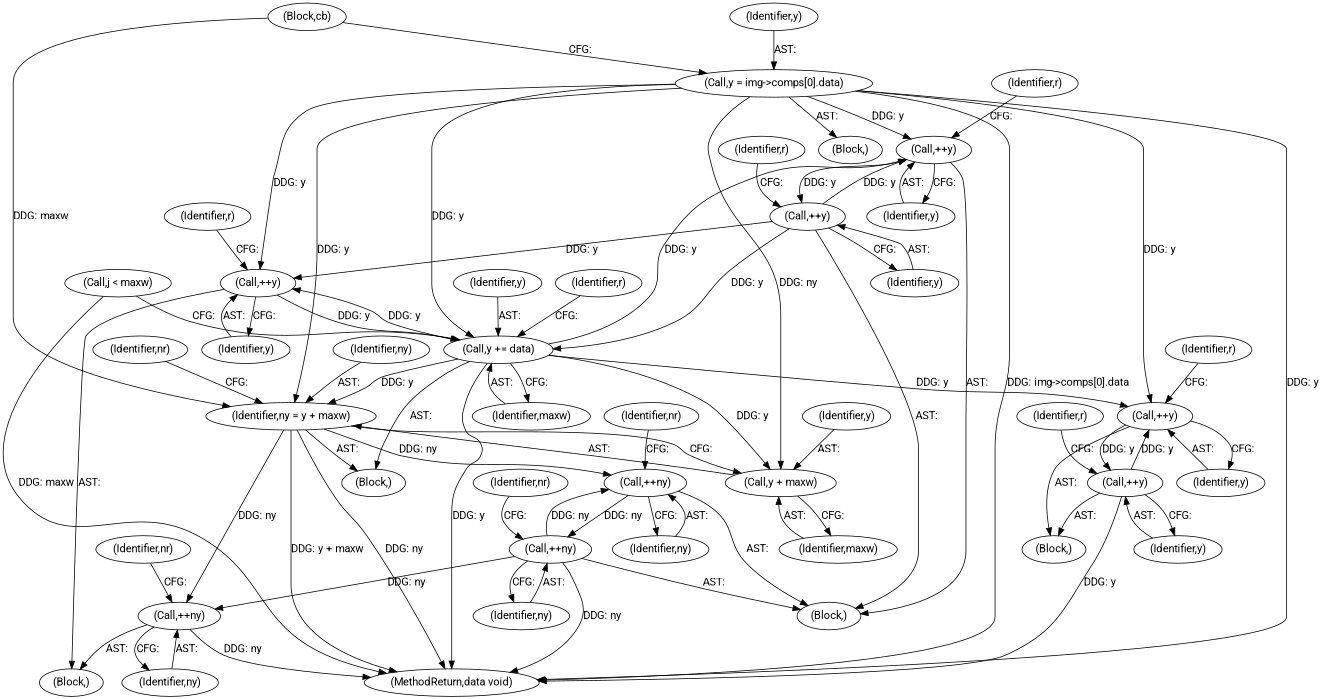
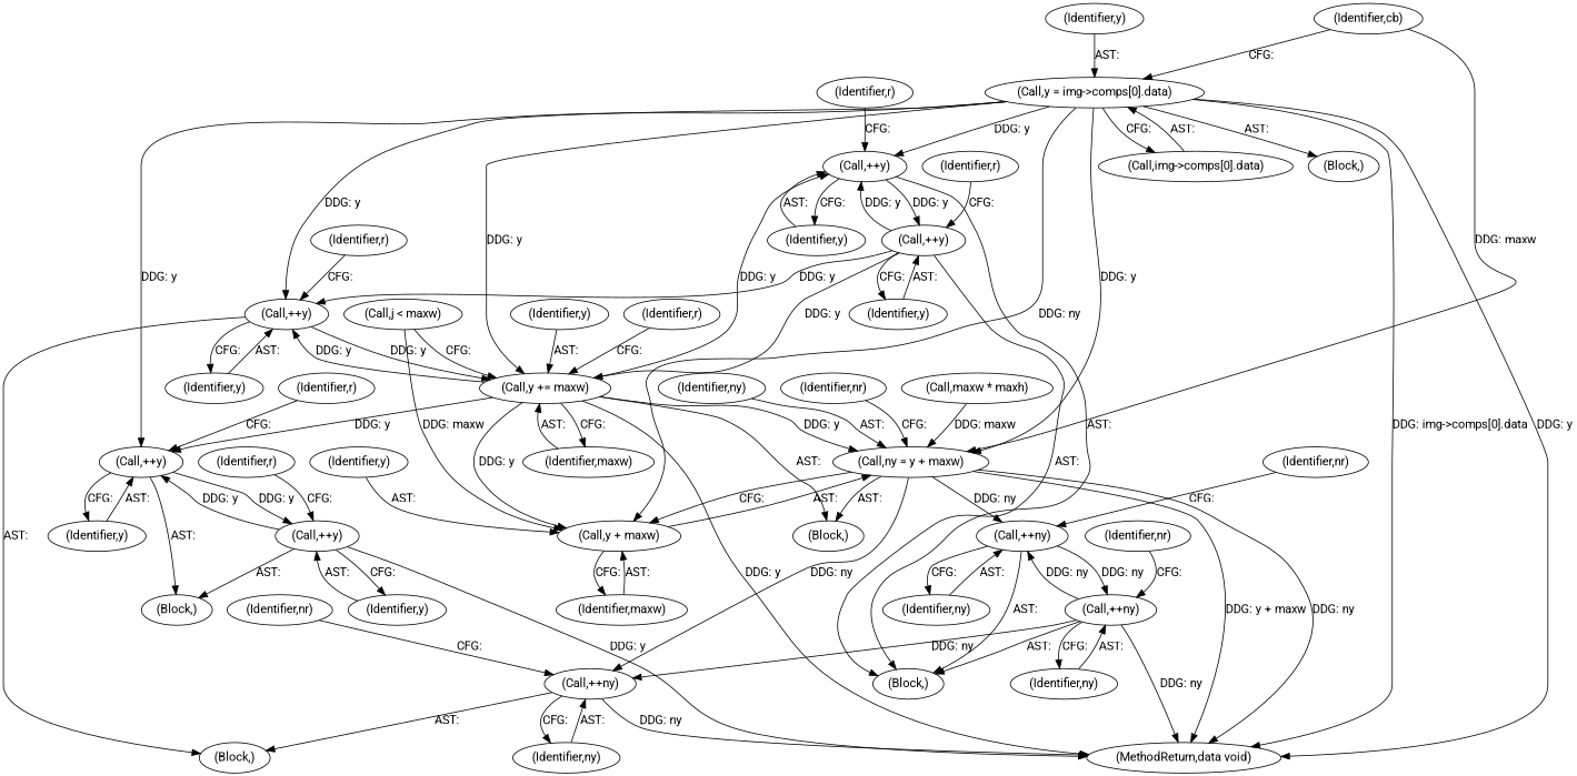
  digraph {
    fontname=Roboto
    node [fontname=Roboto]
    edge [fontname=Roboto]
    n1 [label="(Call,y = img->comps[0].data)"]
-   n2 [label="(Identifier,ny = y + maxw)"]
+   n2 [label="(Call,ny = y + maxw)"]
    n3 [label="(Call,y + maxw)"]
    n4 [label="(Call,++y)"]
    n5 [label="(Call,++y)"]
-   n6 [label="(Call,y += data)"]
+   n6 [label="(Call,y += maxw)"]
    n7 [label="(Call,++y)"]
    n8 [label="(MethodReturn,data void)"]
+   n9 [label="(Call,img->comps[0].data)"]
    n10 [label="(Block,)"]
    n11 [label="(Call,++ny)"]
    n12 [label="(Call,++ny)"]
    n13 [label="(Block,)"]
    n14 [label="(Identifier,maxw)"]
    n15 [label="(Block,)"]
    n16 [label="(Call,++y)"]
    n17 [label="(Identifier,y)"]
    n18 [label="(Block,)"]
    n19 [label="(Identifier,y)"]
    n20 [label="(Identifier,maxw)"]
    n21 [label="(Call,++y)"]
    n22 [label="(Identifier,y)"]
    n23 [label="(Block,)"]
    n24 [label="(Call,++ny)"]
    n25 [label="(Identifier,ny)"]
    n26 [label="(Identifier,ny)"]
    n27 [label="(Identifier,ny)"]
    n28 [label="(Identifier,y)"]
    n29 [label="(Identifier,y)"]
    n30 [label="(Identifier,nr)"]
    n31 [label="(Identifier,y)"]
    n32 [label="(Identifier,nr)"]
    n33 [label="(Call,j < maxw)"]
    n34 [label="(Identifier,nr)"]
    n35 [label="(Identifier,nr)"]
+   n36 [label="(Call,maxw * maxh)"]
    n37 [label="(Identifier,r)"]
-   n38 [label="(Block,cb)"]
+   n38 [label="(Identifier,cb)"]
    n39 [label="(Identifier,r)"]
    n40 [label="(Identifier,r)"]
    n41 [label="(Identifier,y)"]
    n42 [label="(Identifier,ny)"]
    n43 [label="(Identifier,y)"]
    n44 [label="(Identifier,r)"]
    n45 [label="(Identifier,r)"]
    n46 [label="(Identifier,r)"]
    n1 -> n2 [label="DDG: y"]
    n1 -> n3 [label="DDG: ny"]
    n1 -> n4 [label="DDG: y"]
    n1 -> n5 [label="DDG: y"]
    n1 -> n6 [label="DDG: y"]
    n1 -> n7 [label="DDG: y"]
    n1 -> n8 [label="DDG: img->comps[0].data"]
    n1 -> n8 [label="DDG: y"]
+   n1 -> n9 [label="CFG: "]
    n1 -> n10 [label="AST: "]
    n2 -> n3 [label="CFG: "]
    n2 -> n8 [label="DDG: y + maxw"]
    n2 -> n8 [label="DDG: ny"]
    n2 -> n11 [label="DDG: ny"]
    n2 -> n12 [label="DDG: ny"]
    n2 -> n13 [label="AST: "]
    n3 -> n2 [label="AST: "]
    n3 -> n14 [label="CFG: "]
    n4 -> n15 [label="AST: "]
    n4 -> n16 [label="DDG: y"]
    n4 -> n17 [label="CFG: "]
    n5 -> n6 [label="DDG: y"]
    n5 -> n18 [label="AST: "]
    n5 -> n19 [label="CFG: "]
    n6 -> n2 [label="DDG: y"]
    n6 -> n3 [label="DDG: y"]
    n6 -> n4 [label="DDG: y"]
    n6 -> n5 [label="DDG: y"]
    n6 -> n7 [label="DDG: y"]
    n6 -> n8 [label="DDG: y"]
    n6 -> n13 [label="AST: "]
    n6 -> n20 [label="CFG: "]
    n7 -> n21 [label="DDG: y"]
    n7 -> n22 [label="CFG: "]
    n7 -> n23 [label="AST: "]
+   n9 -> n1 [label="AST: "]
    n11 -> n15 [label="AST: "]
    n11 -> n24 [label="DDG: ny"]
    n11 -> n25 [label="CFG: "]
    n12 -> n8 [label="DDG: ny"]
    n12 -> n18 [label="AST: "]
    n12 -> n26 [label="CFG: "]
    n14 -> n3 [label="AST: "]
    n16 -> n4 [label="DDG: y"]
    n16 -> n5 [label="DDG: y"]
    n16 -> n6 [label="DDG: y"]
    n16 -> n15 [label="AST: "]
    n16 -> n28 [label="CFG: "]
    n17 -> n4 [label="AST: "]
    n19 -> n5 [label="AST: "]
    n20 -> n6 [label="AST: "]
    n21 -> n7 [label="DDG: y"]
    n21 -> n8 [label="DDG: y"]
    n21 -> n23 [label="AST: "]
    n21 -> n29 [label="CFG: "]
    n22 -> n7 [label="AST: "]
    n24 -> n8 [label="DDG: ny"]
    n24 -> n11 [label="DDG: ny"]
    n24 -> n12 [label="DDG: ny"]
    n24 -> n15 [label="AST: "]
    n24 -> n27 [label="CFG: "]
    n25 -> n11 [label="AST: "]
    n26 -> n12 [label="AST: "]
    n27 -> n24 [label="AST: "]
    n28 -> n16 [label="AST: "]
    n29 -> n21 [label="AST: "]
    n30 -> n24 [label="CFG: "]
    n31 -> n3 [label="AST: "]
    n32 -> n2 [label="CFG: "]
-   n33 -> n8 [label="DDG: maxw"]
+   n33 -> n3 [label="DDG: maxw"]
    n33 -> n6 [label="CFG: "]
    n34 -> n11 [label="CFG: "]
    n35 -> n12 [label="CFG: "]
+   n36 -> n2 [label="DDG: maxw"]
    n37 -> n5 [label="CFG: "]
    n38 -> n1 [label="CFG: "]
    n38 -> n2 [label="DDG: maxw"]
    n39 -> n4 [label="CFG: "]
    n40 -> n16 [label="CFG: "]
    n41 -> n6 [label="AST: "]
    n42 -> n2 [label="AST: "]
    n43 -> n1 [label="AST: "]
    n44 -> n6 [label="CFG: "]
    n45 -> n21 [label="CFG: "]
    n46 -> n7 [label="CFG: "]
  }
